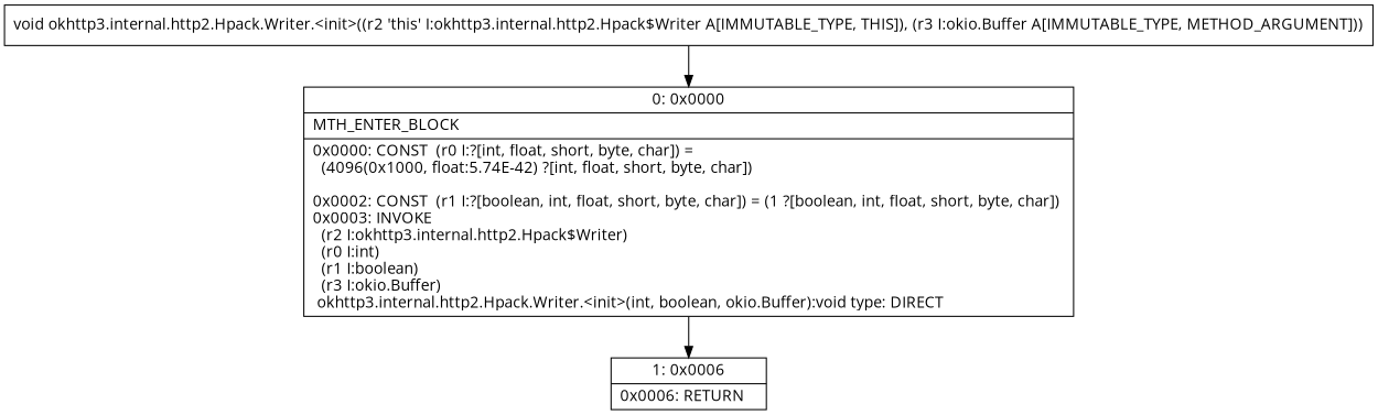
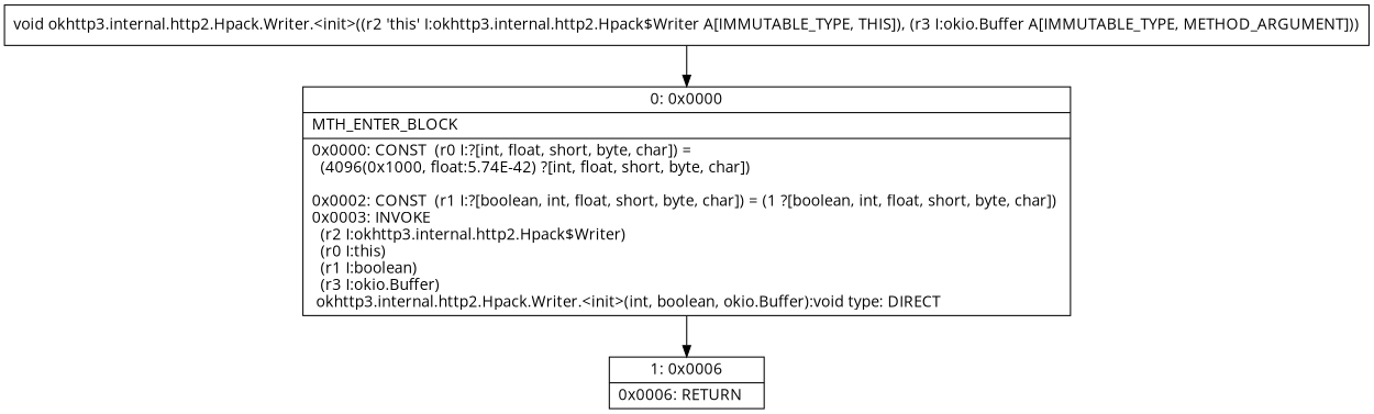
  digraph {
    fontname="Open Sans"
    node [shape=record fontname="Open Sans"]
    edge [fontname="Open Sans"]
-   n1 [label="{0\:\ 0x0000|MTH_ENTER_BLOCK\l|0x0000: CONST  (r0 I:?[int, float, short, byte, char]) = \l  (4096(0x1000, float:5.74E\-42) ?[int, float, short, byte, char])\l \l0x0002: CONST  (r1 I:?[boolean, int, float, short, byte, char]) = (1 ?[boolean, int, float, short, byte, char]) \l0x0003: INVOKE  \l  (r2 I:okhttp3.internal.http2.Hpack$Writer)\l  (r0 I:int)\l  (r1 I:boolean)\l  (r3 I:okio.Buffer)\l okhttp3.internal.http2.Hpack.Writer.\<init\>(int, boolean, okio.Buffer):void type: DIRECT \l}"]
+   n1 [label="{0\:\ 0x0000|MTH_ENTER_BLOCK\l|0x0000: CONST  (r0 I:?[int, float, short, byte, char]) = \l  (4096(0x1000, float:5.74E\-42) ?[int, float, short, byte, char])\l \l0x0002: CONST  (r1 I:?[boolean, int, float, short, byte, char]) = (1 ?[boolean, int, float, short, byte, char]) \l0x0003: INVOKE  \l  (r2 I:okhttp3.internal.http2.Hpack$Writer)\l  (r0 I:this)\l  (r1 I:boolean)\l  (r3 I:okio.Buffer)\l okhttp3.internal.http2.Hpack.Writer.\<init\>(int, boolean, okio.Buffer):void type: DIRECT \l}"]
    n2 [label="{1\:\ 0x0006|0x0006: RETURN   \l}"]
    n3 [label="{void okhttp3.internal.http2.Hpack.Writer.\<init\>((r2 'this' I:okhttp3.internal.http2.Hpack$Writer A[IMMUTABLE_TYPE, THIS]), (r3 I:okio.Buffer A[IMMUTABLE_TYPE, METHOD_ARGUMENT])) }"]
    n1 -> n2
    n3 -> n1
  }
